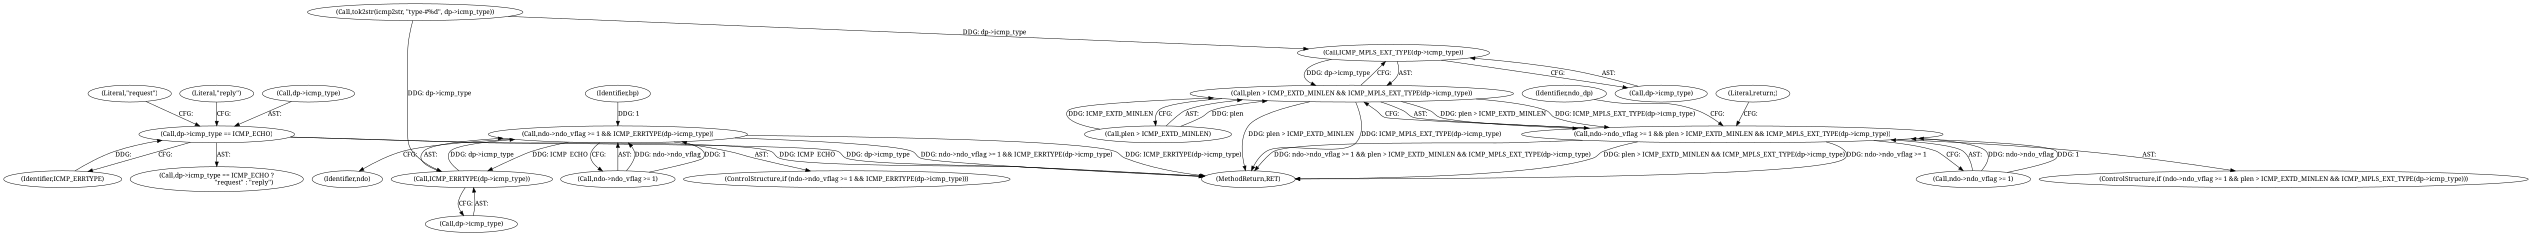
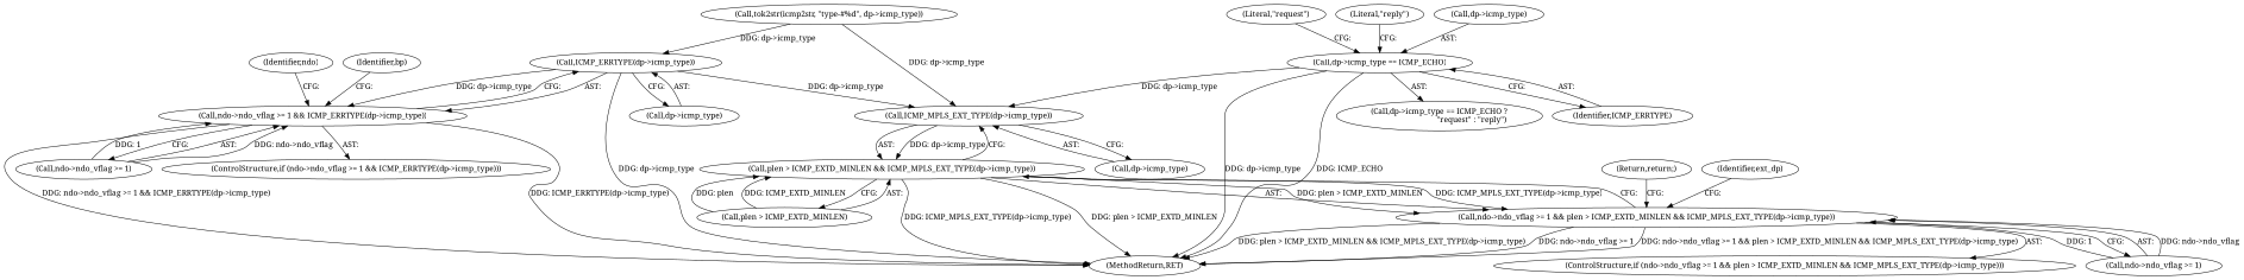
  digraph {
    fontname="Noto Serif"
    node [fontname="Noto Serif"]
    edge [fontname="Noto Serif"]
    n1 [label="(Call,dp->icmp_type == ICMP_ECHO)"]
    n2 [label="(Call,ICMP_MPLS_EXT_TYPE(dp->icmp_type))"]
    n3 [label="(Call,dp->icmp_type == ICMP_ECHO ?\n                               \"request\" : \"reply\")"]
    n4 [label="(Identifier,ICMP_ERRTYPE)"]
    n5 [label="(MethodReturn,RET)"]
    n6 [label="(Call,ICMP_ERRTYPE(dp->icmp_type))"]
    n7 [label="(Call,ndo->ndo_vflag >= 1 && ICMP_ERRTYPE(dp->icmp_type))"]
    n8 [label="(Call,dp->icmp_type)"]
    n9 [label="(Call,plen > ICMP_EXTD_MINLEN && ICMP_MPLS_EXT_TYPE(dp->icmp_type))"]
    n10 [label="(Call,dp->icmp_type)"]
    n11 [label="(Call,ndo->ndo_vflag >= 1)"]
    n12 [label="(ControlStructure,if (ndo->ndo_vflag >= 1 && ICMP_ERRTYPE(dp->icmp_type)))"]
    n13 [label="(Call,ndo->ndo_vflag >= 1 && plen > ICMP_EXTD_MINLEN && ICMP_MPLS_EXT_TYPE(dp->icmp_type))"]
    n14 [label="(Call,plen > ICMP_EXTD_MINLEN)"]
    n15 [label="(Call,ndo->ndo_vflag >= 1)"]
    n16 [label="(ControlStructure,if (ndo->ndo_vflag >= 1 && plen > ICMP_EXTD_MINLEN && ICMP_MPLS_EXT_TYPE(dp->icmp_type)))"]
    n17 [label="(Literal,\"reply\")"]
    n18 [label="(Identifier,bp)"]
    n19 [label="(Identifier,ndo)"]
    n20 [label="(Call,tok2str(icmp2str, \"type-#%d\", dp->icmp_type))"]
-   n21 [label="(Identifier,ndo_dp)"]
+   n21 [label="(Identifier,ext_dp)"]
    n22 [label="(Call,dp->icmp_type)"]
-   n23 [label="(Literal,return;)"]
+   n23 [label="(Return,return;)"]
    n24 [label="(Literal,\"request\")"]
+   n1 -> n2 [label="DDG: dp->icmp_type"]
    n1 -> n3 [label="AST: "]
    n1 -> n4 [label="CFG: "]
    n1 -> n5 [label="DDG: dp->icmp_type"]
    n1 -> n5 [label="DDG: ICMP_ECHO"]
    n2 -> n9 [label="AST: "]
    n2 -> n9 [label="DDG: dp->icmp_type"]
    n2 -> n10 [label="CFG: "]
-   n4 -> n1 [label="DDG: "]
+   n4 -> n1 [label="AST: "]
+   n6 -> n2 [label="DDG: dp->icmp_type"]
+   n6 -> n5 [label="DDG: dp->icmp_type"]
    n6 -> n7 [label="AST: "]
    n6 -> n7 [label="DDG: dp->icmp_type"]
    n6 -> n8 [label="CFG: "]
    n7 -> n5 [label="DDG: ICMP_ERRTYPE(dp->icmp_type)"]
    n7 -> n5 [label="DDG: ndo->ndo_vflag >= 1 && ICMP_ERRTYPE(dp->icmp_type)"]
-   n7 -> n6 [label="DDG: ICMP_ECHO"]
+   n7 -> n6 [label="CFG: "]
    n7 -> n11 [label="CFG: "]
    n7 -> n12 [label="AST: "]
    n8 -> n6 [label="AST: "]
    n9 -> n2 [label="CFG: "]
    n9 -> n5 [label="DDG: ICMP_MPLS_EXT_TYPE(dp->icmp_type)"]
    n9 -> n5 [label="DDG: plen > ICMP_EXTD_MINLEN"]
    n9 -> n13 [label="AST: "]
    n9 -> n13 [label="DDG: plen > ICMP_EXTD_MINLEN"]
    n9 -> n13 [label="DDG: ICMP_MPLS_EXT_TYPE(dp->icmp_type)"]
    n9 -> n14 [label="CFG: "]
    n10 -> n2 [label="AST: "]
    n11 -> n7 [label="AST: "]
    n11 -> n7 [label="DDG: ndo->ndo_vflag"]
    n11 -> n7 [label="DDG: 1"]
    n13 -> n5 [label="DDG: plen > ICMP_EXTD_MINLEN && ICMP_MPLS_EXT_TYPE(dp->icmp_type)"]
    n13 -> n5 [label="DDG: ndo->ndo_vflag >= 1"]
    n13 -> n5 [label="DDG: ndo->ndo_vflag >= 1 && plen > ICMP_EXTD_MINLEN && ICMP_MPLS_EXT_TYPE(dp->icmp_type)"]
    n13 -> n9 [label="CFG: "]
    n13 -> n15 [label="CFG: "]
    n13 -> n16 [label="AST: "]
    n14 -> n9 [label="AST: "]
    n14 -> n9 [label="DDG: plen"]
    n14 -> n9 [label="DDG: ICMP_EXTD_MINLEN"]
    n15 -> n13 [label="AST: "]
    n15 -> n13 [label="DDG: ndo->ndo_vflag"]
    n15 -> n13 [label="DDG: 1"]
    n17 -> n1 [label="CFG: "]
-   n18 -> n7 [label="DDG: 1"]
-   n7 -> n19 [label="CFG: "]
+   n18 -> n7 [label="CFG: "]
+   n19 -> n7 [label="CFG: "]
    n20 -> n2 [label="DDG: dp->icmp_type"]
    n20 -> n6 [label="DDG: dp->icmp_type"]
    n21 -> n13 [label="CFG: "]
    n22 -> n1 [label="AST: "]
    n23 -> n13 [label="CFG: "]
    n24 -> n1 [label="CFG: "]
  }
